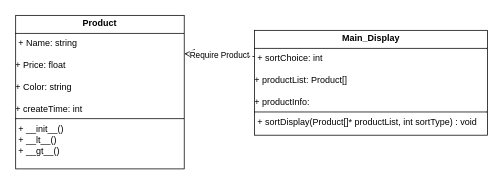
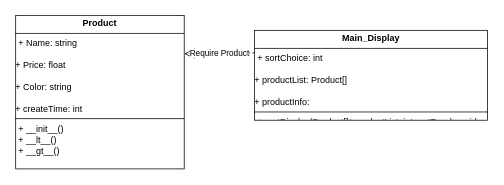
  <mxCell id="0" />
  <mxCell id="1" parent="0" />
- <mxCell id="2" value="&lt;p style=&quot;margin:0px;margin-top:4px;text-align:center;&quot;&gt;&lt;b&gt;Main_Display&lt;/b&gt;&lt;/p&gt;&lt;hr size=&quot;1&quot; style=&quot;border-style:solid;&quot;&gt;&lt;p style=&quot;margin:0px;margin-left:4px;&quot;&gt;+ sortChoice: int&lt;/p&gt;&lt;br&gt;+ productList: Product[]&lt;div&gt;&lt;br&gt;&lt;/div&gt;&lt;div&gt;+ productInfo:&amp;nbsp;&lt;br&gt;&lt;hr size=&quot;1&quot; style=&quot;border-style:solid;&quot;&gt;&lt;p style=&quot;margin:0px;margin-left:4px;&quot;&gt;+ sortDisplay(Product[]* productList, int sortType) : void&amp;nbsp;&lt;/p&gt;&lt;p style=&quot;margin:0px;margin-left:4px;&quot;&gt;&lt;br&gt;&lt;/p&gt;&lt;/div&gt;" style="verticalAlign=top;align=left;overflow=fill;html=1;whiteSpace=wrap;" parent="1" vertex="1"><mxGeometry x="339" y="40" width="311" height="140" as="geometry" /></mxCell>
+ <mxCell id="2" value="&lt;p style=&quot;margin:0px;margin-top:4px;text-align:center;&quot;&gt;&lt;b&gt;Main_Display&lt;/b&gt;&lt;/p&gt;&lt;hr size=&quot;1&quot; style=&quot;border-style:solid;&quot;&gt;&lt;p style=&quot;margin:0px;margin-left:4px;&quot;&gt;+ sortChoice: int&lt;/p&gt;&lt;br&gt;+ productList: Product[]&lt;div&gt;&lt;br&gt;&lt;/div&gt;&lt;div&gt;+ productInfo:&amp;nbsp;&lt;br&gt;&lt;hr size=&quot;1&quot; style=&quot;border-style:solid;&quot;&gt;&lt;p style=&quot;margin:0px;margin-left:4px;&quot;&gt;+ sortDisplay(Product[]* productList, int sortType) : void&amp;nbsp;&lt;/p&gt;&lt;p style=&quot;margin:0px;margin-left:4px;&quot;&gt;&lt;br&gt;&lt;/p&gt;&lt;/div&gt;" style="verticalAlign=top;align=left;overflow=fill;html=1;whiteSpace=wrap;" parent="1" vertex="1"><mxGeometry x="339" y="40" width="311" height="120" as="geometry" /></mxCell>
  <mxCell id="3" value="&lt;p style=&quot;margin:0px;margin-top:4px;text-align:center;&quot;&gt;&lt;b&gt;Product&lt;/b&gt;&lt;/p&gt;&lt;hr size=&quot;1&quot; style=&quot;border-style:solid;&quot;&gt;&lt;p style=&quot;margin:0px;margin-left:4px;&quot;&gt;+ Name: string&lt;/p&gt;&lt;br&gt;+ Price: float&lt;div&gt;&lt;br&gt;&lt;/div&gt;&lt;div&gt;+ Color: string&lt;/div&gt;&lt;div&gt;&lt;br&gt;&lt;/div&gt;&lt;div&gt;+ createTime: int&lt;br&gt;&lt;hr size=&quot;1&quot; style=&quot;border-style:solid;&quot;&gt;&lt;p style=&quot;margin:0px;margin-left:4px;&quot;&gt;+ __init__()&lt;/p&gt;&lt;p style=&quot;margin:0px;margin-left:4px;&quot;&gt;+ __lt__()&lt;/p&gt;&lt;p style=&quot;margin:0px;margin-left:4px;&quot;&gt;+ __gt__()&lt;/p&gt;&lt;/div&gt;" style="verticalAlign=top;align=left;overflow=fill;html=1;whiteSpace=wrap;" parent="1" vertex="1"><mxGeometry x="20" y="20" width="225" height="205" as="geometry" /></mxCell>
  <mxCell id="4" value="Require Product" style="endArrow=open;endSize=12;dashed=1;html=1;rounded=0;entryX=1;entryY=0.25;entryDx=0;entryDy=0;exitX=0;exitY=0.25;exitDx=0;exitDy=0;" parent="1" source="2" target="3" edge="1"><mxGeometry width="160" relative="1" as="geometry"><mxPoint x="180" y="160" as="sourcePoint" /><mxPoint x="340" y="160" as="targetPoint" /></mxGeometry></mxCell>
